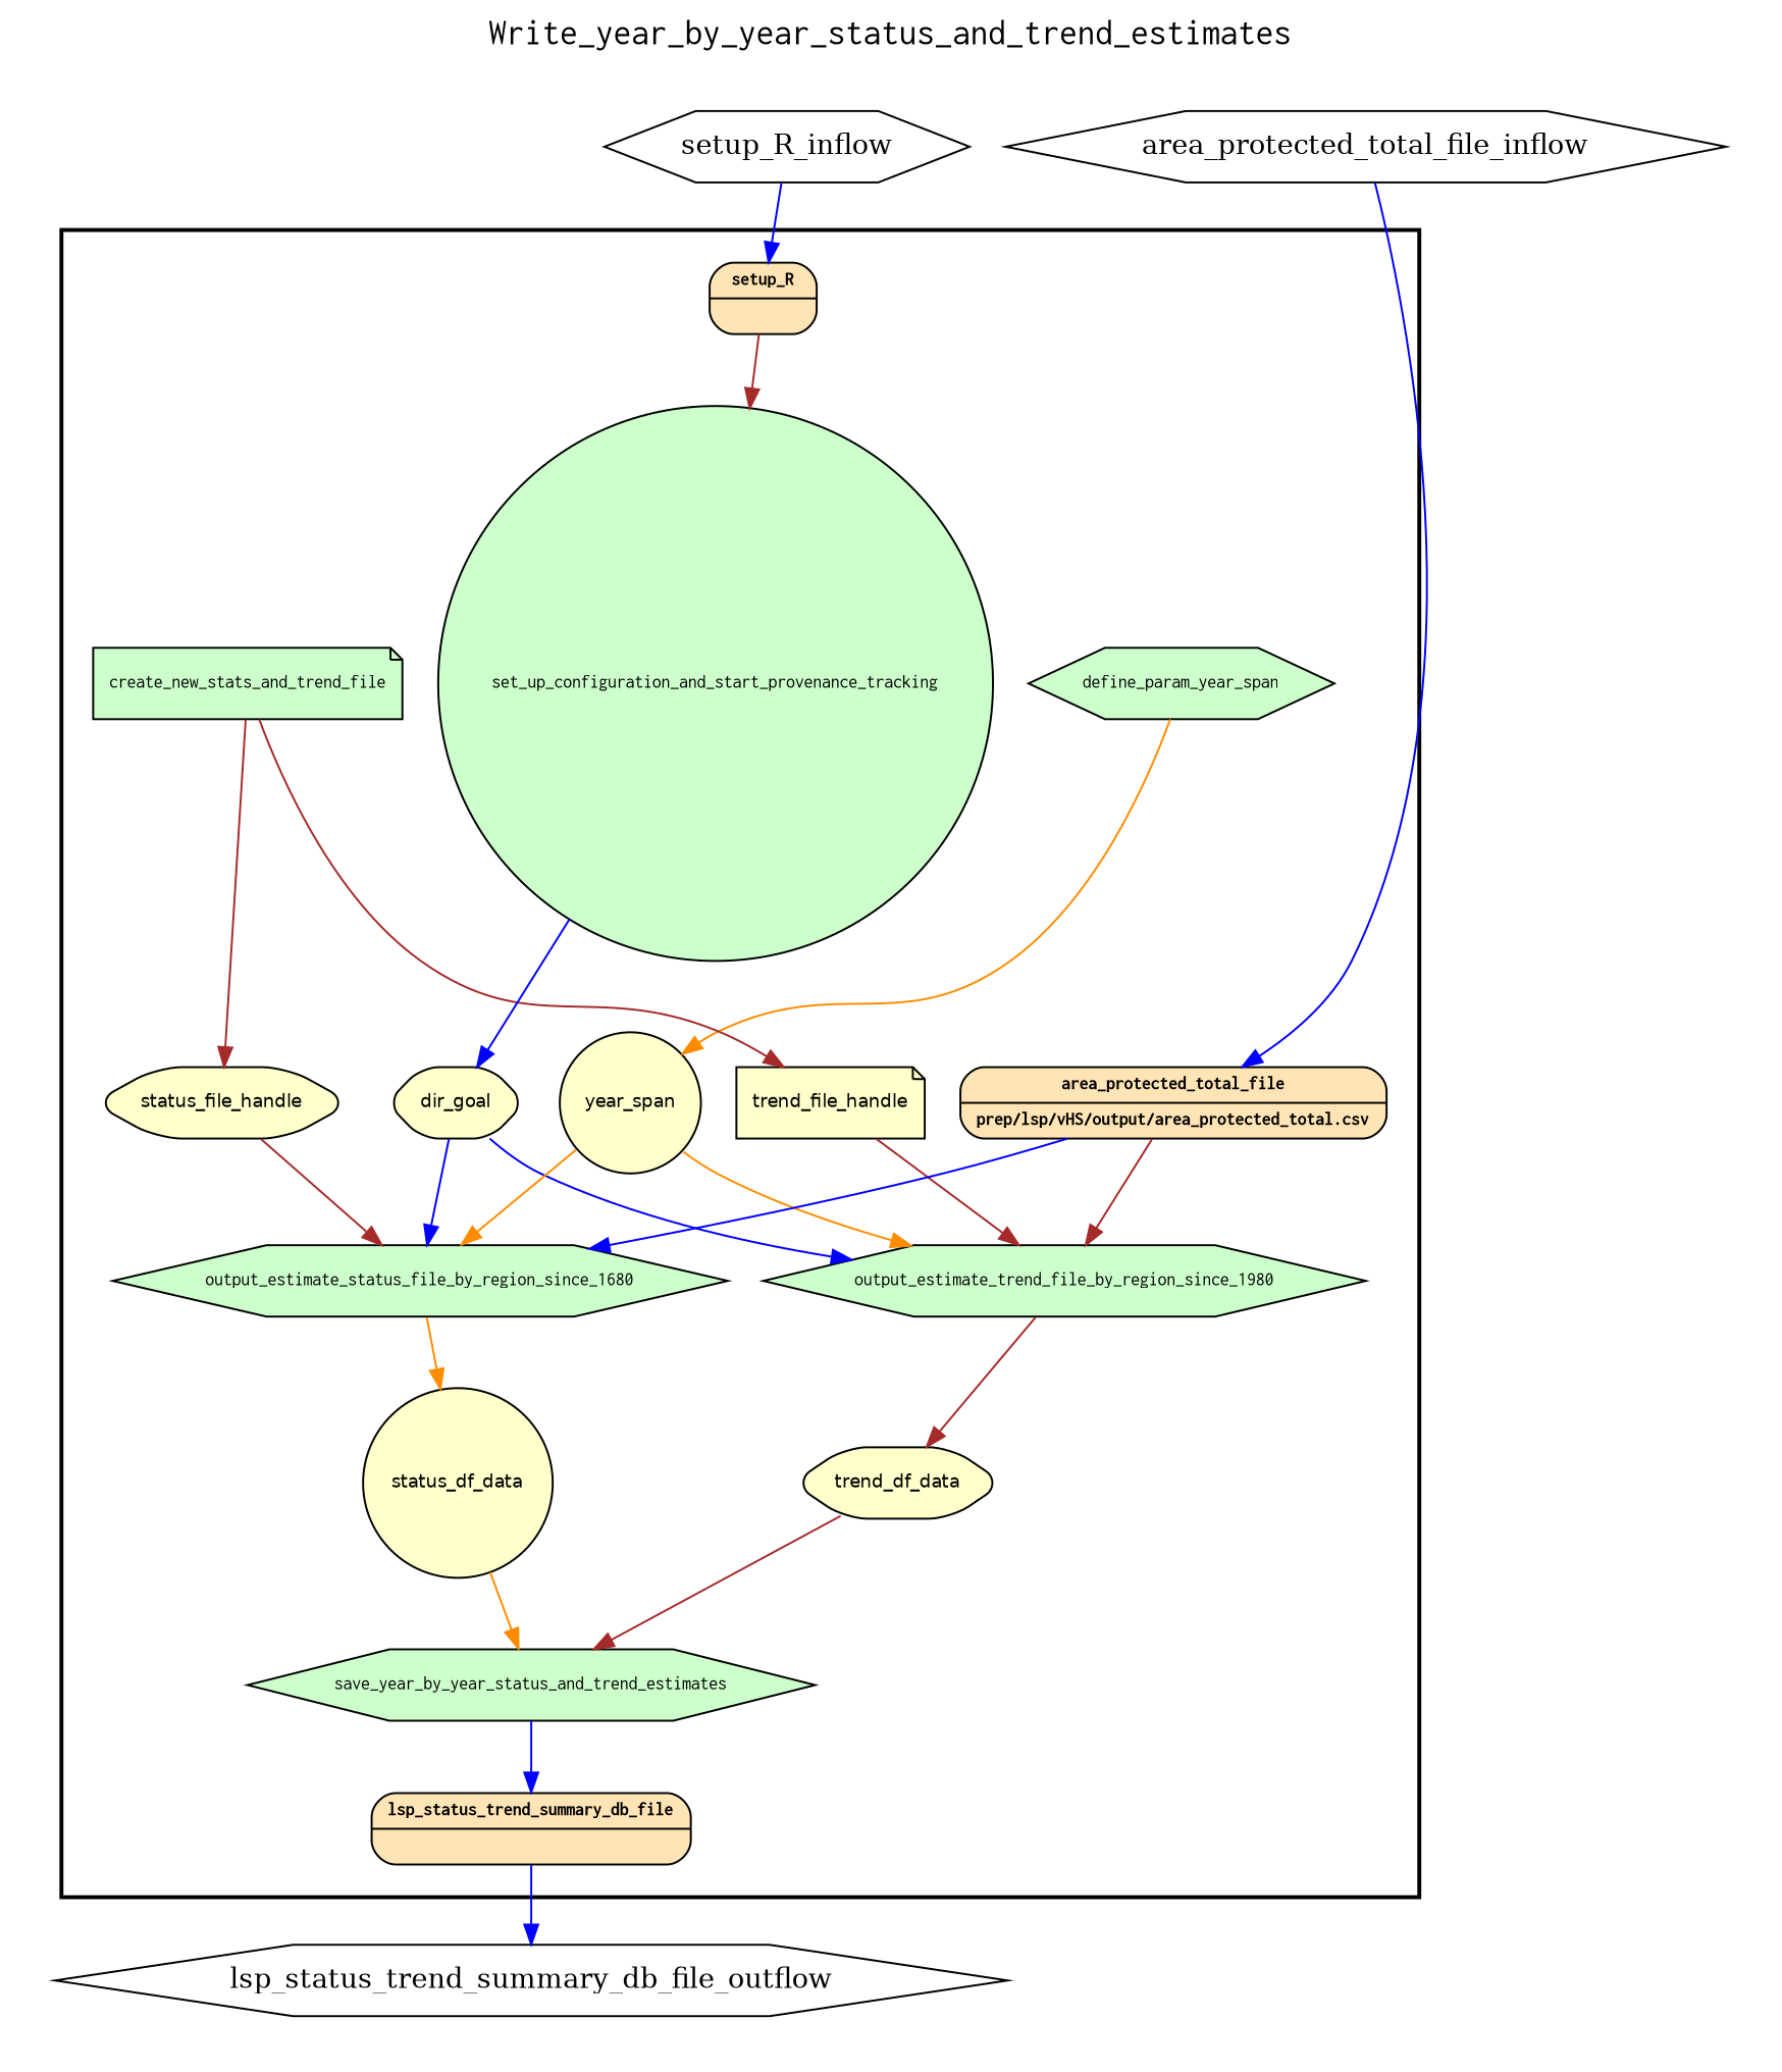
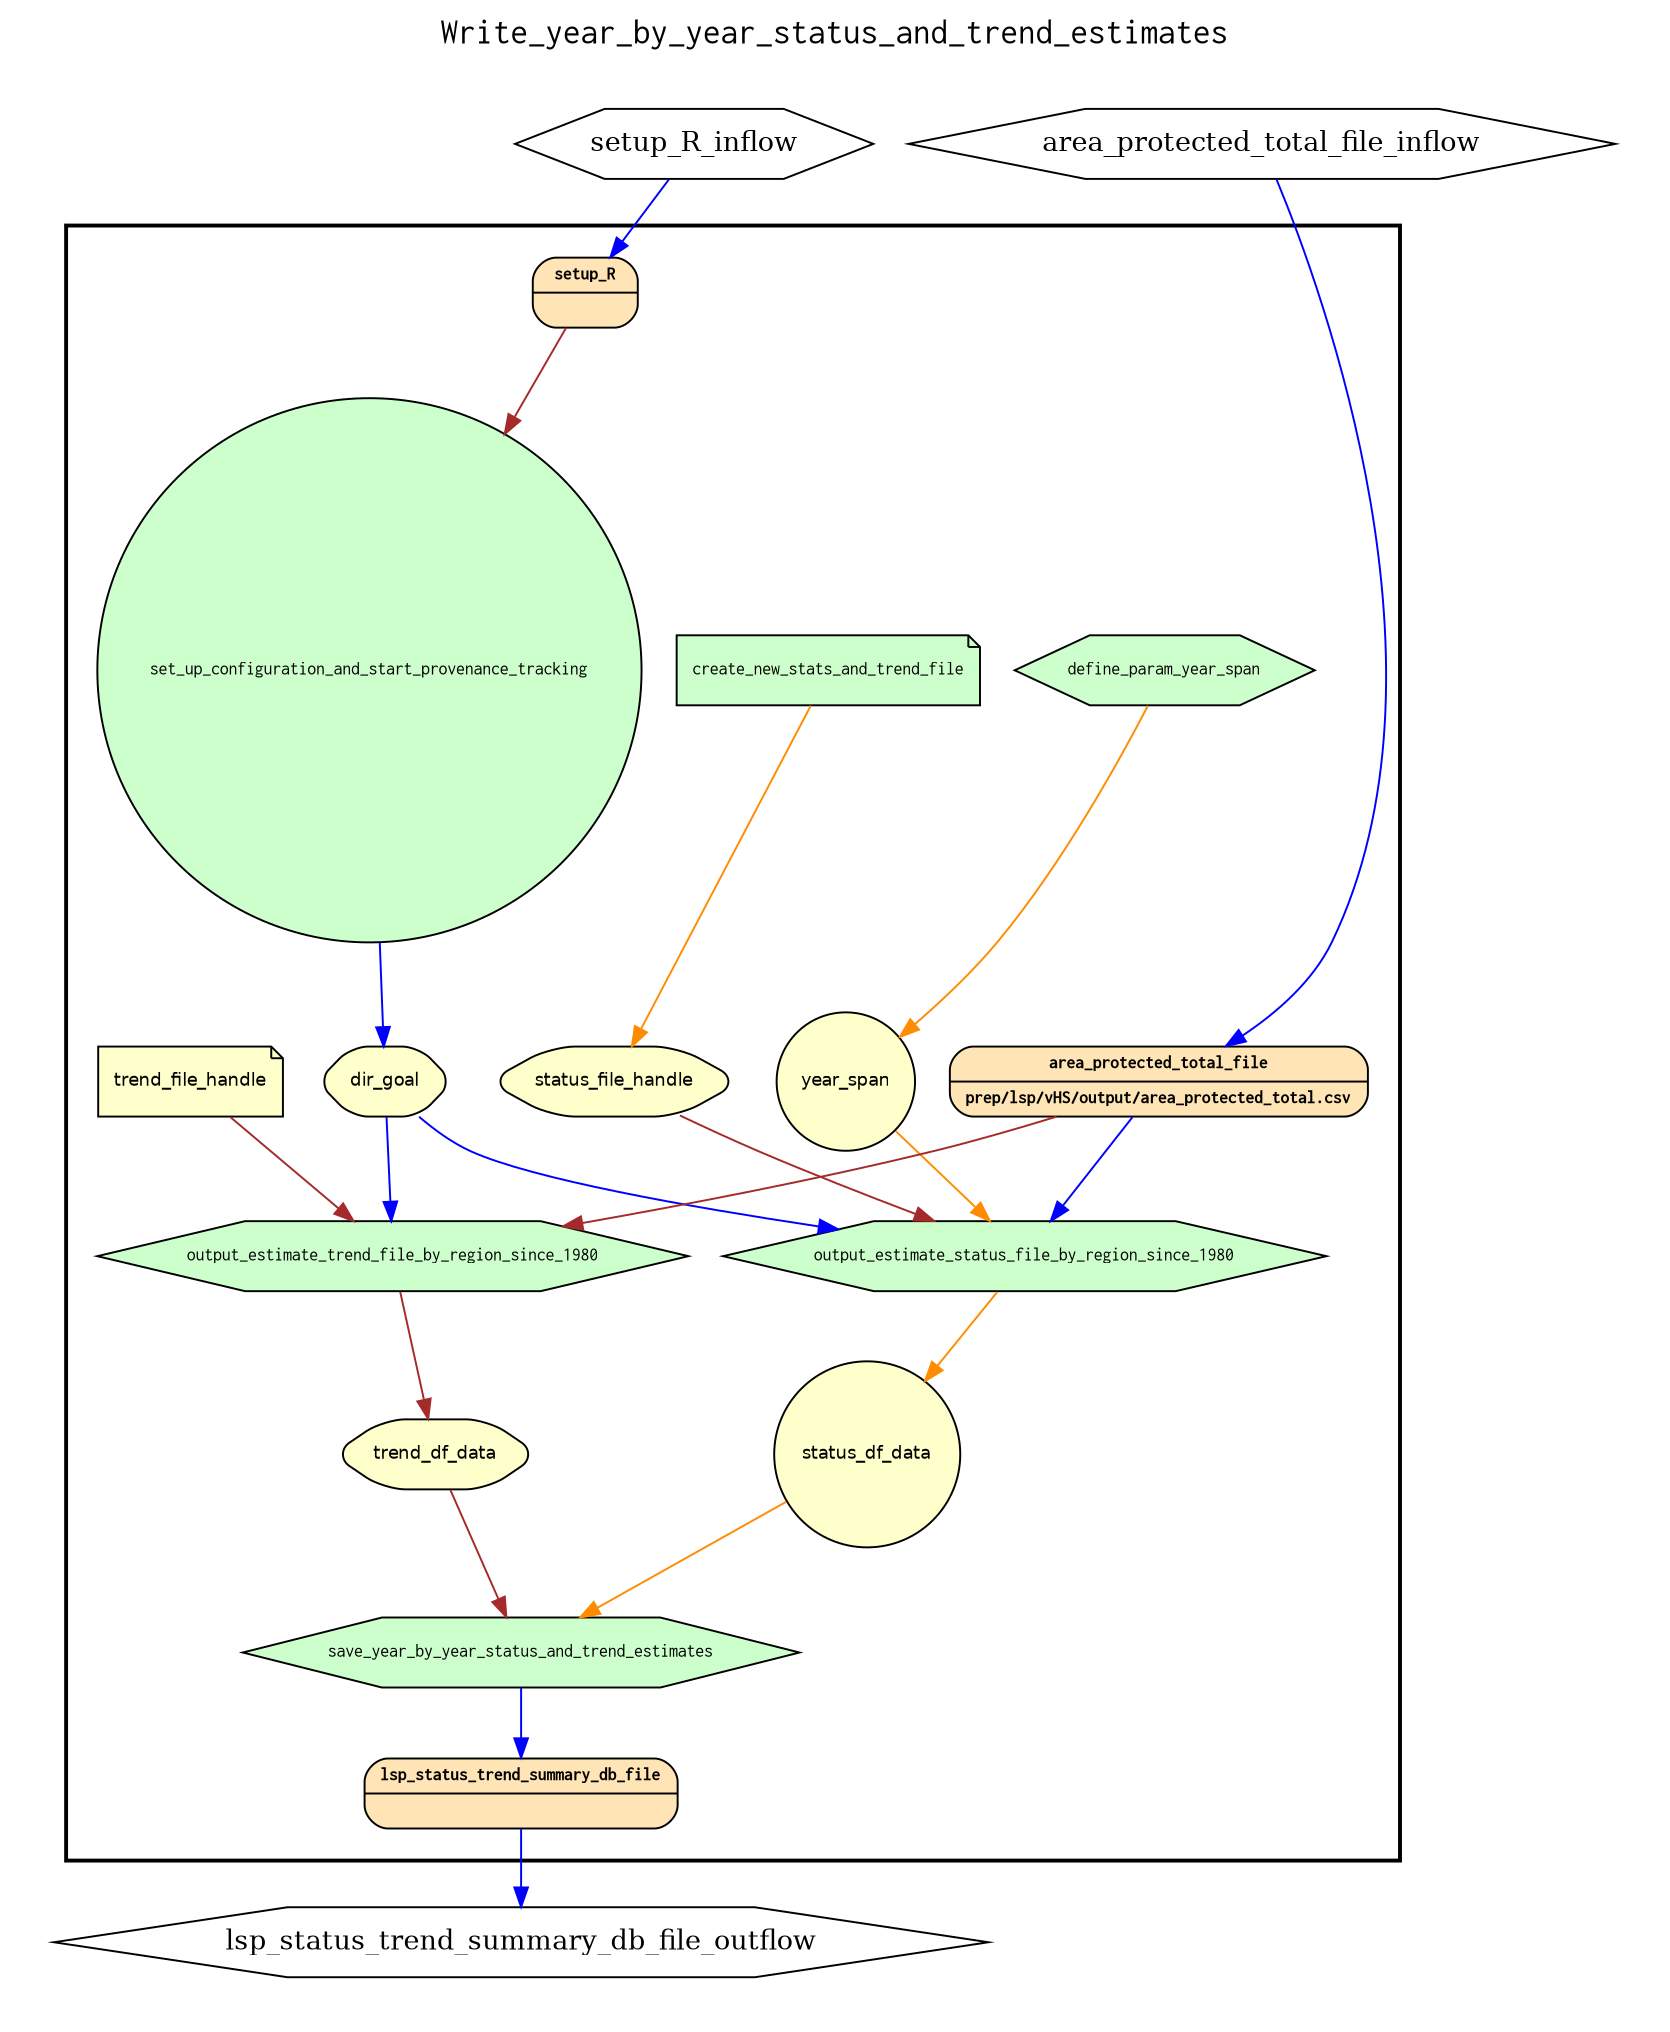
  digraph {
    fontname=Courier
    fontsize=18
    label=Write_year_by_year_status_and_trend_estimates
    labelloc=t
    rankdir=TB
    node [fillcolor="#CCFFCC" fontname=Courier fontsize=9 peripheries=1 shape=hexagon style="rounded,filled"]
    edge [color=blue]
    output_estimate_trend_file_by_region_since_1980 [style=filled]
-   output_estimate_status_file_by_region_since_1980 [style=filled label=output_estimate_status_file_by_region_since_1680]
+   output_estimate_status_file_by_region_since_1980 [style=filled]
    define_param_year_span [style=filled]
    create_new_stats_and_trend_file [shape=note style=filled]
    set_up_configuration_and_start_provenance_tracking [shape=circle style=filled]
    save_year_by_year_status_and_trend_estimates [style=filled]
    dir_goal [fillcolor="#FFFFCC" fontname=Helvetica]
    status_file_handle [fillcolor="#FFFFCC" fontname=Helvetica]
    trend_file_handle [fillcolor="#FFFFCC" fontname=Helvetica shape=note]
    year_span [fillcolor="#FFFFCC" fontname=Helvetica shape=circle]
    status_df_data [fillcolor="#FFFFCC" fontname=Helvetica shape=circle]
    trend_df_data [fillcolor="#FFFFCC" fontname=Helvetica]
    n13 [fillcolor="#FFE4B5" fontname="Courier-Bold" label="{<f0> setup_R |<f1>}" rankdir=LR shape=record]
    n14 [fillcolor="#FFE4B5" fontname="Courier-Bold" label="{<f0> area_protected_total_file |<f1>prep/lsp/vHS/output/area_protected_total.csv\l}" rankdir=LR shape=record]
    n15 [fillcolor="#FFE4B5" fontname="Courier-Bold" label="{<f0> lsp_status_trend_summary_db_file |<f1>}" rankdir=LR shape=record]
    setup_R_inflow [fillcolor="#FFFFFF" width=0.2 fontname="" fontsize="" style=""]
    area_protected_total_file_inflow [fillcolor="#FFFFFF" width=0.2 fontname="" fontsize="" style=""]
    lsp_status_trend_summary_db_file_outflow [fillcolor="#FFFFFF" width=0.2 fontname="" fontsize="" style=""]
    subgraph cluster_1 {
      color=black
      label=""
      penwidth=2
      subgraph cluster_2 {
        color=white
        label=""
        penwidth=2
        output_estimate_trend_file_by_region_since_1980
        output_estimate_status_file_by_region_since_1980
        define_param_year_span
        create_new_stats_and_trend_file
        set_up_configuration_and_start_provenance_tracking
        save_year_by_year_status_and_trend_estimates
        dir_goal
        status_file_handle
        trend_file_handle
        year_span
        status_df_data
        trend_df_data
        n13
        n14
        n15
      }
    }
    subgraph cluster_3 {
      color=white
      label=""
      penwidth=2
      subgraph cluster_4 {
        color=white
        label=""
        penwidth=2
        setup_R_inflow
        area_protected_total_file_inflow
      }
    }
    subgraph cluster_5 {
      color=white
      label=""
      penwidth=2
      subgraph cluster_6 {
        color=white
        label=""
        penwidth=2
        lsp_status_trend_summary_db_file_outflow
      }
    }
    output_estimate_trend_file_by_region_since_1980 -> trend_df_data [color=brown]
    output_estimate_status_file_by_region_since_1980 -> status_df_data [color=darkorange]
    define_param_year_span -> year_span [color=darkorange]
-   create_new_stats_and_trend_file -> status_file_handle [color=brown]
-   create_new_stats_and_trend_file -> trend_file_handle [color=brown]
+   create_new_stats_and_trend_file -> status_file_handle [color=darkorange]
    set_up_configuration_and_start_provenance_tracking -> dir_goal
    save_year_by_year_status_and_trend_estimates -> n15
    dir_goal -> output_estimate_trend_file_by_region_since_1980
    dir_goal -> output_estimate_status_file_by_region_since_1980
    status_file_handle -> output_estimate_status_file_by_region_since_1980 [color=brown]
    trend_file_handle -> output_estimate_trend_file_by_region_since_1980 [color=brown]
-   year_span -> output_estimate_trend_file_by_region_since_1980 [color=darkorange]
    year_span -> output_estimate_status_file_by_region_since_1980 [color=darkorange]
    status_df_data -> save_year_by_year_status_and_trend_estimates [color=darkorange]
    trend_df_data -> save_year_by_year_status_and_trend_estimates [color=brown]
    n13 -> set_up_configuration_and_start_provenance_tracking [color=brown]
    n14 -> output_estimate_trend_file_by_region_since_1980 [color=brown]
    n14 -> output_estimate_status_file_by_region_since_1980
    n15 -> lsp_status_trend_summary_db_file_outflow
    setup_R_inflow -> n13
    area_protected_total_file_inflow -> n14
  }
